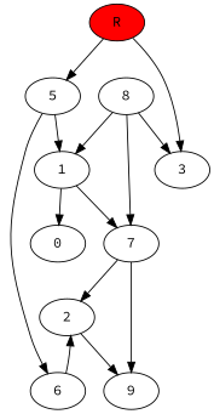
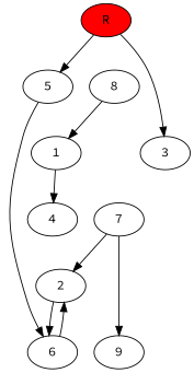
  digraph {
    fontname="Source Code Pro"
    node [fontname="Source Code Pro"]
    edge [fontname="Source Code Pro"]
    1
-   4 [label=0]
+   4
    7
    2
    9
    6
    5
    8
    3
    R [fillcolor="#ff0000" style=filled]
    1 -> 4
-   1 -> 7
    7 -> 2
    7 -> 9
-   2 -> 9
+   2 -> 6
    6 -> 2
-   5 -> 1
    5 -> 6
    8 -> 1
-   8 -> 7
-   8 -> 3
    R -> 5
    R -> 3
  }
